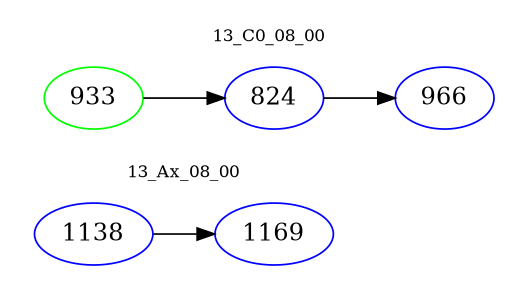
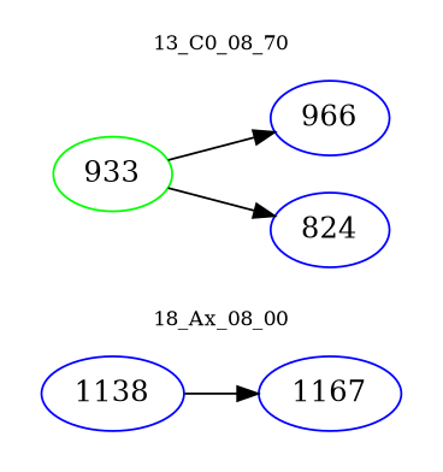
  digraph {
    rankdir=LR
    node [color=blue]
    edge [color=black]
    n1 [label=1138]
-   n2 [label=1169]
+   n2 [label=1167]
    n3 [color=green label=933]
    n4 [label=824]
    n5 [label=966]
    subgraph cluster_1 {
      color=white
      fontsize=10
-     label="13_Ax_08_00"
+     label="18_Ax_08_00"
      n1
      n2
    }
    subgraph cluster_2 {
      color=white
      fontsize=10
-     label="13_C0_08_00"
+     label="13_C0_08_70"
      n3
      n4
      n5
    }
    n1 -> n2
    n3 -> n4
-   n4 -> n5
+   n3 -> n5
  }
